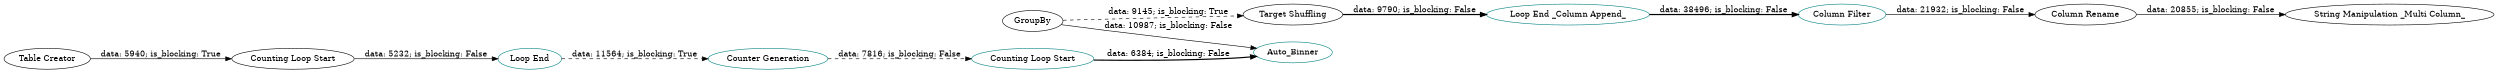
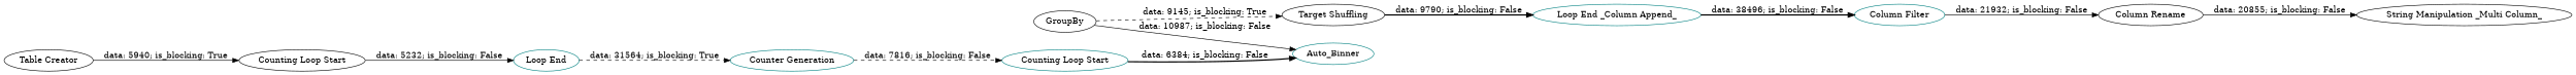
  digraph {
    rankdir=LR
    node [color=teal]
    edge [style=solid]
    n1 [label="Loop End _Column Append_"]
    n2 [label="Column Filter"]
    n3 [color=black label="Column Rename"]
    n4 [label="Counting Loop Start"]
    n5 [label=Auto_Binner]
    n6 [color=black label="Table Creator"]
    n7 [color=black label="Counting Loop Start"]
    n8 [label="Loop End"]
    n9 [color=black label=GroupBy]
    n10 [color=black label="Target Shuffling"]
    n11 [color=black label="String Manipulation _Multi Column_"]
    n12 [label="Counter Generation"]
    n1 -> n2 [label="data: 38496; is_blocking: False" style=bold]
    n2 -> n3 [label="data: 21932; is_blocking: False"]
    n3 -> n11 [label="data: 20855; is_blocking: False"]
    n4 -> n5 [label="data: 6384; is_blocking: False" style=bold]
    n6 -> n7 [label="data: 5940; is_blocking: True"]
    n7 -> n8 [label="data: 5232; is_blocking: False"]
-   n8 -> n12 [label="data: 11564; is_blocking: True" style=dashed]
+   n8 -> n12 [label="data: 31564; is_blocking: True" style=dashed]
    n9 -> n5 [label="data: 10987; is_blocking: False"]
    n9 -> n10 [label="data: 9145; is_blocking: True" style=dashed]
    n10 -> n1 [label="data: 9790; is_blocking: False" style=bold]
    n12 -> n4 [label="data: 7816; is_blocking: False" style=dashed]
  }
